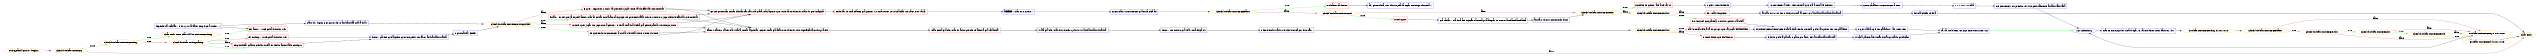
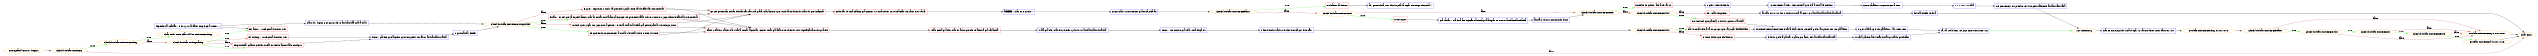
  digraph {
    rankdir=LR
    node [color=blue shape=box]
    "QuincyRank4Convo7 begins." [color=orange shape=""]
    n2 [color=orange label="Check boolean AmirRPG" shape=""]
    n3 [color=orange label="Check boolean AmirRPGQuincy" shape=""]
    "Chat ends." [color=orange shape=""]
    "Chat ends. Next chat will be AmirRPGQuincy." [color=orange shape=""]
    n6 [color=orange label="Check boolean QuincyDating" shape=""]
    n7 [color=red label="Ei, amor… você gosta de mim, né?"]
    n8 [color=red label="Perguntinha: quanto crédito social eu tenho acumulado contigo?"]
    n9 [color=red label="Ei, Quincy… você gosta de mim, né?"]
    n10 [label="hmm… parece que alguém quer me pedir um favor asuhausahsuuahsa"]
    n11 [label="depende da ocasião… e do q vc vai fazer cmg hoje a noite… ;)"]
    n12 [label="claro bb, lógico q eu gosto de vc asuhaushaa qual a boa?"]
    n13 [label="o que manda, chefe?"]
    n14 [color=orange label="Check boolean AmirRPGQuincyAsked" shape=""]
    n15 [color=red label="Então… eu sei que já te pedi antes, mas as coisas mudaram na equipe. Tô querendo falar sobre o Amir e o jogo dele de Fábulas e Fronteiras"]
    n16 [color=red label="Tô querendo te convencer a mudar de ideia sobre o RPG do Amir"]
    n17 [color=red label="É que… seguinte, o Amir tá querendo jogar esse tal de Fábulas e Fronteiras"]
    n18 [color=red label="O Amir quer jogar um jogo com a gente… e seria uma boa deixa pra gente passar um tempo junto"]
    n19 [color=red label="Eu sei que essas coisas idiotas não são sua praia, mas aposto que você vai se divertir mais do que imagina"]
    n20 [color=red label="Fazer o básico, sabe? Dar risada, tomar algumas, comer umas paradas e se divertir. Isso significaria muito pra ele"]
    n21 [color=red label="Pode dar só uma chance pra gente? Só uma noite? Se você achar um saco, é só vazar"]
    n22 [color=red label="(Não conta pra ele, mas eu acho que ele te admira pra caramba)"]
    n23 [label="afffffffff… mas eu n quero…"]
    n24 [label="(n ala pra ele, mas isso é meio q óbvio viu asuhasuhasuuhsauha)"]
    n25 [label="quem mais vc convenceu pra essa pica aí?"]
    n26 [label="hmm… um motivo pra tirar uma folga, é?"]
    n27 [color=orange label="Check boolean AmirRPGEleanor" shape=""]
    n28 [label="o herói emburrado n te deu bronca por isso não?"]
    n29 [color=red label="A Eleanor tá dentro"]
    n30 [color=orange label="Check boolean AmirRPGAoi" shape=""]
    n31 [color=orange label="Check boolean AmirRPGArthur" shape=""]
    n32 [label="ah, quem diria, né? óbvio q ela ia topar esse tipo de coisa :|"]
    n33 [color=red label="A Aoi topou"]
    n34 [color=orange label="Check boolean AmirRPGLettie" shape=""]
    n35 [color=red label="Dar bronca? Ele já tá no grupo que vai jogar kkkkkkkkkk"]
    n36 [color=red label="O Amir disse que ele liberou"]
    n37 [label="pra variar… ela leva até injeção na testa pra alegrar os outros asuhaushaushasha"]
    n38 [color=red label="Acredite se quiser, até a Lê vai vir"]
    n39 [color=orange label="Check boolean AmirRPGArthur" shape=""]
    n40 [label="ASUHAUSHAUSHAUSHA é nada. fica vendo, certeza q ele vai querer ser um paladino"]
    n41 [label="é óbvio q ele ia passar o pano pro amir, né? asuhasuhaushasuha"]
    n42 [label="ainda n tô mto convencido disso"]
    n43 [label="o quê?! nem fodendo"]
    n44 [color=red label="Por incrível que pareça, o Arthur gostou da ideia"]
    n45 [color=red label="É… mais ninguém…"]
    n46 [label="n q eu saiba oq é um paladino… ah, nem vem"]
    n47 [label="os cara parece até irmão de tão grudado que ficam"]
    n48 [label="vc convenceu a LÊ?! tem certeza que era a nossa lê mesmo?"]
    n49 [label="ah não, eu n vou ser o único trouxa lá com vc n asuhaushaushauhsasuahsa"]
    n50 [label="tá, tá, tudo bem, eu jogo esse treco com vcs"]
    n51 [label="como caralhos vc convenceu a LÊ?!"]
    n52 [label="foi mal chefe, tô fora"]
-   n53 [label="+20 Chemistry" shape=""]
+   n53 [color=orange label="+20 Chemistry" shape=""]
    n54 [label="n n n nem me fala"]
    n55 [label="mas se esse jogo for uma droga, vc vai me dever mtos favores, viu?"]
    n56 [label="me convenceu, eu preciso ver isso pessoalmente asuahsuahsuaha"]
    n57 [color=orange label="Boolean AmirRPGQuincy is now true." shape=""]
    n58 [color=orange label="Check boolean AmirRPGEleanor" shape=""]
    n59 [color=orange label="Check boolean AmirRPGArthur" shape=""]
    n60 [color=orange label="Boolean AmirRPGAny is now true." shape=""]
    n61 [color=orange label="Check boolean AmirRPGAoi" shape=""]
    n62 [color=orange label="Check boolean AmirRPGLettie" shape=""]
    n63 [color=orange label="Boolean AmirRPGAll is now true." shape=""]
    "QuincyRank4Convo7 begins." -> n2
    n2 -> n3 [color=green label=true]
    n2 -> "Chat ends." [color=brown label=false]
    n3 -> "Chat ends. Next chat will be AmirRPGQuincy." [color=green label=true]
-   n3 -> n6 [color=brown label=true]
+   n3 -> n6 [color=brown label=false]
    n6 -> n7 [color=green label=true]
    n6 -> n8 [color=green label=true]
    n6 -> n8 [color=brown label=false]
    n6 -> n9 [color=brown label=true]
    n8 -> n10
    n9 -> n10
    n10 -> n13
    n11 -> n7
    n11 -> n12
    n12 -> n14
    n13 -> n14
    n14 -> n15 [color=green label=true]
    n14 -> n16 [color=green label=true]
    n14 -> n17 [color=brown label=false]
    n14 -> n18 [color=brown label=false]
    n15 -> n19
    n15 -> n20
    n16 -> n19
    n16 -> n20
    n17 -> n19
    n17 -> n20
    n18 -> n19
    n18 -> n20
    n19 -> n21
    n20 -> n22
    n21 -> n23
    n22 -> n24
    n23 -> n25
    n24 -> n26
    n25 -> n27
    n26 -> n28
    n27 -> n29 [color=green label=true]
    n27 -> n30 [color=brown label=false]
    n28 -> n31
    n29 -> n32
    n30 -> n33 [color=green label=true]
    n30 -> n34 [color=brown label=false]
    n31 -> n35 [color=green label=true]
    n31 -> n36 [color=brown label=false]
    n33 -> n37
    n34 -> n38 [color=green label=true]
    n34 -> n39 [color=brown label=false]
    n35 -> n40
    n36 -> n41
    n37 -> n42
    n38 -> n43
    n39 -> n44 [color=green label=true]
    n39 -> n45 [color=brown label=false]
    n40 -> n46
    n41 -> n47
    n42 -> n34
    n43 -> n48
    n44 -> n40
    n45 -> n49
    n46 -> n50
    n47 -> n50
    n48 -> n51
    n49 -> n52
    n50 -> n53 [color=green]
    n51 -> n54
    n52 -> "Chat ends."
    n53 -> n55
    n54 -> n56
    n55 -> n57
    n56 -> n53
    n57 -> n58
    n58 -> n59 [color=green label=true]
    n58 -> n60 [color=brown label=false]
    n59 -> n60 [color=brown label=false]
    n59 -> n61 [color=green label=true]
-   n60 -> n53
+   n60 -> "Chat ends."
    n61 -> n60 [color=brown label=false]
    n61 -> n62 [color=green label=true]
    n62 -> n60 [color=brown label=false]
    n62 -> n63 [color=green label=true]
    n63 -> "Chat ends."
  }
